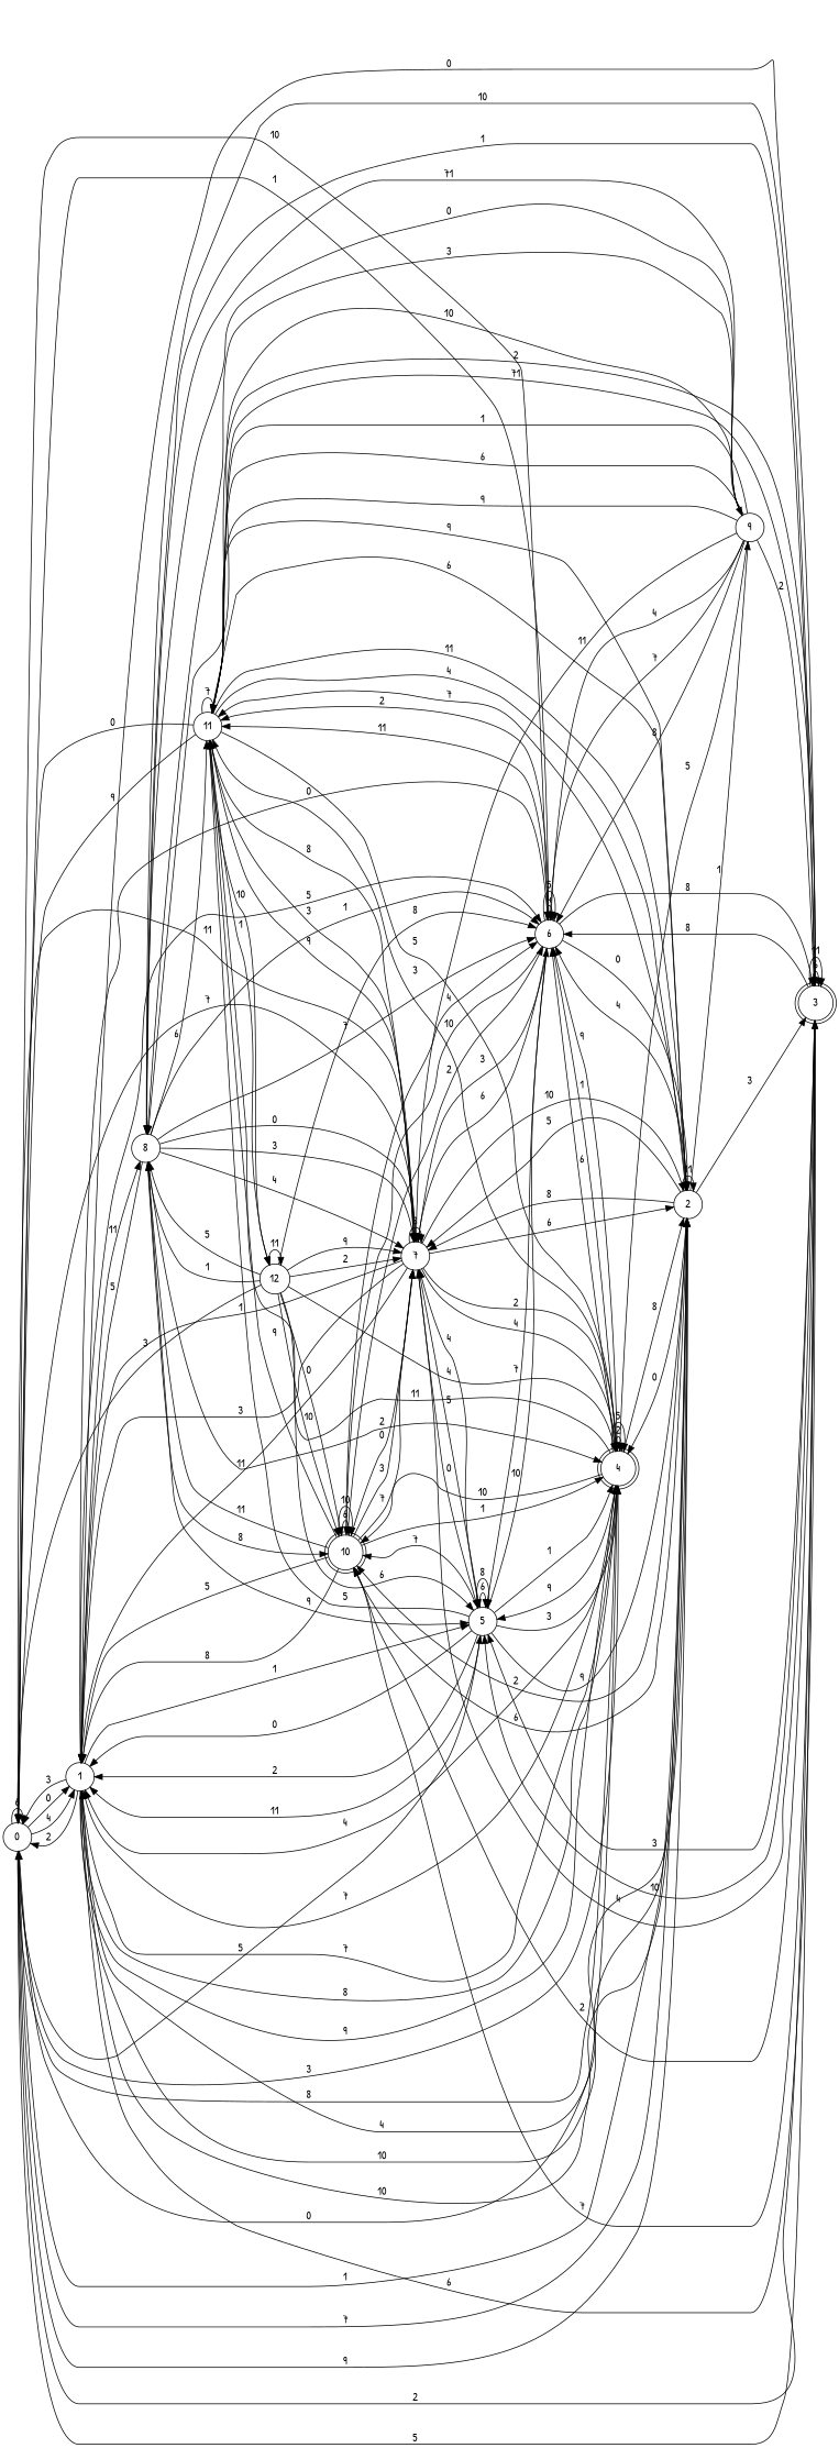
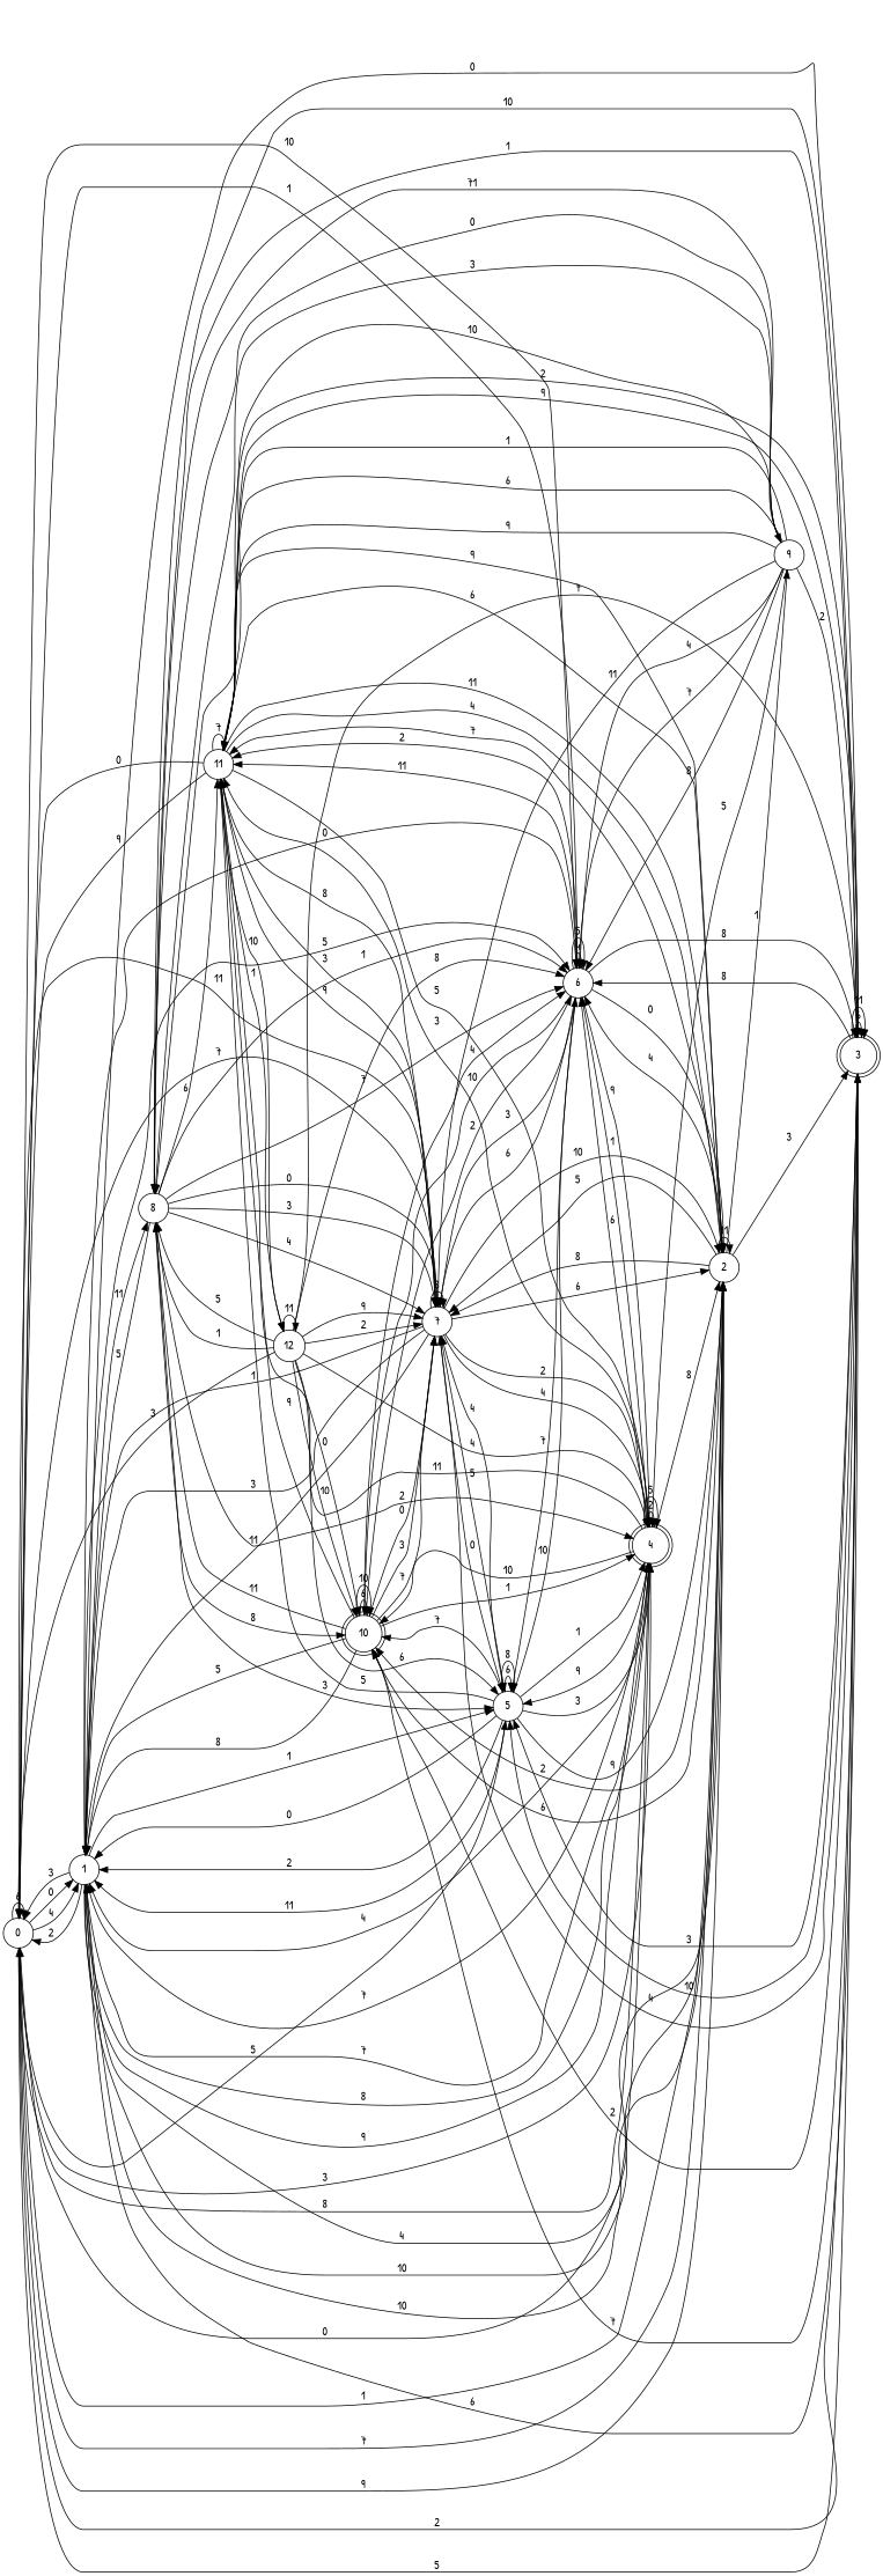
  digraph {
    fontname="Patrick Hand"
    rankdir=LR
    node [fontname="Patrick Hand" shape=circle]
    edge [fontname="Patrick Hand"]
    n1 [label=0]
    n2 [label=1]
    n3 [label=2]
    n4 [label=3 shape=doublecircle]
    n5 [label=4 shape=doublecircle]
    n6 [label=5]
    n7 [label=6]
    n8 [label=7]
    n9 [label=8]
    n10 [label=9]
    n11 [label=10 shape=doublecircle]
    n12 [label=11]
    n13 [label=12]
    n1 -> n1 [label=6]
    n1 -> n2 [label=0]
    n1 -> n2 [label=4]
    n1 -> n3 [label=1]
    n1 -> n3 [label=7]
    n1 -> n3 [label=9]
    n1 -> n4 [label=2]
    n1 -> n5 [label=3]
    n1 -> n5 [label=8]
    n1 -> n6 [label=5]
    n1 -> n7 [label=10]
    n1 -> n8 [label=11]
    n2 -> n1 [label=2]
    n2 -> n1 [label=3]
    n2 -> n3 [label=4]
    n2 -> n3 [label=10]
    n2 -> n4 [label=6]
    n2 -> n5 [label=7]
    n2 -> n5 [label=8]
    n2 -> n5 [label=9]
    n2 -> n6 [label=1]
    n2 -> n7 [label=0]
    n2 -> n7 [label=5]
    n2 -> n9 [label=11]
    n3 -> n2 [label=10]
    n3 -> n3 [label=11]
    n3 -> n4 [label=3]
-   n3 -> n5 [label=0]
    n3 -> n7 [label=4]
    n3 -> n8 [label=5]
    n3 -> n8 [label=8]
    n3 -> n10 [label=1]
    n3 -> n11 [label=2]
    n3 -> n11 [label=6]
    n3 -> n12 [label=7]
    n3 -> n12 [label=9]
    n4 -> n1 [label=5]
    n4 -> n2 [label=0]
    n4 -> n4 [label=6]
    n4 -> n4 [label=11]
    n4 -> n6 [label=3]
    n4 -> n6 [label=10]
    n4 -> n7 [label=8]
    n4 -> n8 [label=4]
    n4 -> n9 [label=1]
    n4 -> n11 [label=2]
    n4 -> n11 [label=7]
-   n4 -> n12 [label=71]
+   n4 -> n12 [label=9]
    n5 -> n1 [label=0]
    n5 -> n2 [label=4]
    n5 -> n2 [label=7]
    n5 -> n3 [label=8]
    n5 -> n5 [label=2]
    n5 -> n5 [label=5]
    n5 -> n6 [label=9]
    n5 -> n7 [label=1]
    n5 -> n7 [label=6]
    n5 -> n11 [label=10]
    n5 -> n12 [label=3]
    n5 -> n12 [label=11]
    n6 -> n2 [label=0]
    n6 -> n2 [label=2]
    n6 -> n2 [label=11]
    n6 -> n3 [label=9]
    n6 -> n5 [label=1]
    n6 -> n5 [label=3]
    n6 -> n6 [label=6]
    n6 -> n6 [label=8]
    n6 -> n7 [label=10]
    n6 -> n8 [label=4]
    n6 -> n11 [label=7]
    n6 -> n12 [label=5]
    n7 -> n1 [label=1]
    n7 -> n3 [label=0]
    n7 -> n4 [label=8]
    n7 -> n5 [label=9]
    n7 -> n6 [label=7]
    n7 -> n7 [label=4]
    n7 -> n7 [label=5]
    n7 -> n8 [label=3]
    n7 -> n8 [label=6]
    n7 -> n11 [label=10]
    n7 -> n12 [label=2]
    n7 -> n12 [label=11]
    n8 -> n1 [label=7]
    n8 -> n2 [label=1]
    n8 -> n2 [label=3]
    n8 -> n2 [label=11]
    n8 -> n3 [label=6]
    n8 -> n3 [label=10]
    n8 -> n5 [label=2]
    n8 -> n5 [label=4]
    n8 -> n6 [label=0]
    n8 -> n6 [label=5]
    n8 -> n8 [label=8]
    n8 -> n12 [label=9]
    n9 -> n2 [label=5]
    n9 -> n4 [label=10]
    n9 -> n5 [label=2]
-   n9 -> n6 [label=9]
+   n9 -> n6 [label=3]
    n9 -> n7 [label=1]
    n9 -> n7 [label=7]
    n9 -> n8 [label=0]
    n9 -> n8 [label=3]
    n9 -> n8 [label=4]
    n9 -> n10 [label=71]
    n9 -> n11 [label=8]
    n9 -> n12 [label=6]
    n10 -> n4 [label=2]
    n10 -> n5 [label=5]
    n10 -> n7 [label=4]
    n10 -> n7 [label=7]
    n10 -> n7 [label=8]
    n10 -> n8 [label=11]
    n10 -> n9 [label=0]
    n10 -> n9 [label=3]
    n10 -> n9 [label=10]
    n10 -> n12 [label=1]
    n10 -> n12 [label=6]
    n10 -> n12 [label=9]
    n11 -> n2 [label=5]
    n11 -> n2 [label=8]
    n11 -> n5 [label=1]
    n11 -> n7 [label=2]
    n11 -> n7 [label=4]
    n11 -> n8 [label=0]
    n11 -> n8 [label=3]
    n11 -> n8 [label=7]
    n11 -> n9 [label=11]
    n11 -> n11 [label=6]
    n11 -> n11 [label=10]
    n11 -> n12 [label=9]
    n12 -> n1 [label=0]
    n12 -> n1 [label=9]
    n12 -> n3 [label=4]
    n12 -> n3 [label=6]
    n12 -> n3 [label=11]
    n12 -> n4 [label=2]
    n12 -> n5 [label=5]
    n12 -> n8 [label=3]
    n12 -> n8 [label=8]
    n12 -> n12 [label=7]
    n12 -> n13 [label=1]
    n12 -> n13 [label=10]
    n13 -> n1 [label=3]
+   n13 -> n4 [label=7]
    n13 -> n5 [label=4]
    n13 -> n6 [label=6]
    n13 -> n7 [label=8]
    n13 -> n8 [label=2]
    n13 -> n8 [label=9]
    n13 -> n9 [label=1]
    n13 -> n9 [label=5]
    n13 -> n11 [label=0]
    n13 -> n11 [label=10]
    n13 -> n13 [label=11]
  }
